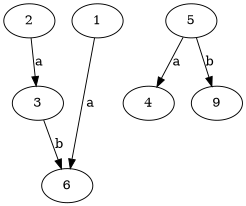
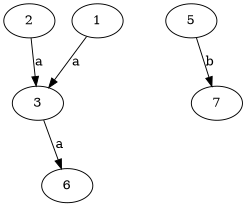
  strict digraph {
    2
    3
    6
    5
-   4
-   7 [label=9]
+   7
    1
    2 -> 3 [label=a]
-   3 -> 6 [label=b]
-   5 -> 4 [label=a]
+   3 -> 6 [label=a]
    5 -> 7 [label=b]
-   1 -> 6 [label=a]
+   1 -> 3 [label=a]
  }
